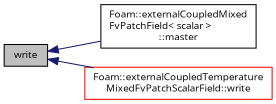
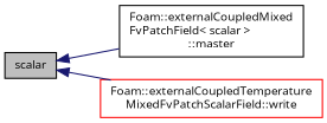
  digraph {
    rankdir=LR
    fontname="Open Sans"
    node [color=black fontname="Open Sans" fontsize=10 shape=record]
    edge [color=midnightblue dir=back fontname="Open Sans" fontsize=10 labelfontname=Helvetica labelfontsize=10 style=solid]
-   n1 [fillcolor=grey75 fontcolor=black height=0.2 label=write style=filled width=0.4]
+   n1 [fillcolor=grey75 fontcolor=black height=0.2 label=scalar style=filled width=0.4]
    n2 [height=0.2 label="Foam::externalCoupledMixed\lFvPatchField\< scalar \>\l::master" width=0.4]
    n3 [color=red height=0.2 label="Foam::externalCoupledTemperature\lMixedFvPatchScalarField::write" width=0.4]
    n1 -> n2
    n1 -> n3
  }
